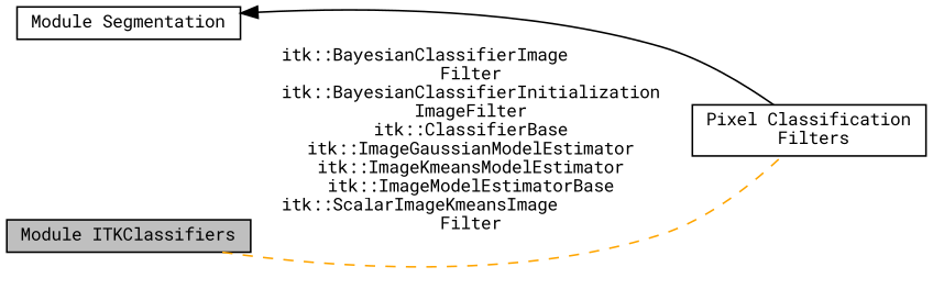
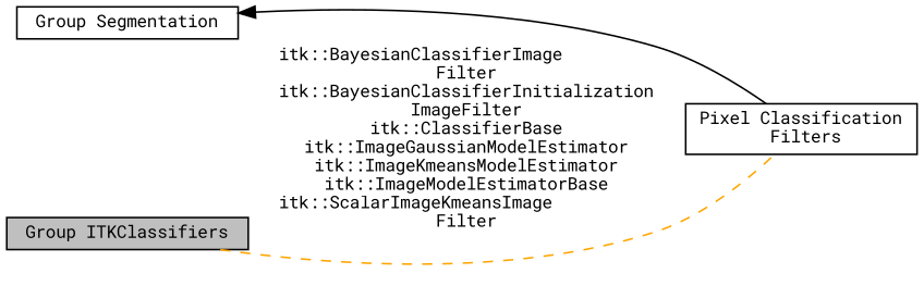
  digraph {
    fontname="Roboto Mono"
    rankdir=LR
    node [color=black fillcolor=white fontname="Roboto Mono" fontsize=10 shape=box style=filled]
    edge [fontname="Roboto Mono" fontsize=10 labelfontname=Helvetica labelfontsize=10 shape=plaintext]
    n1 [height=0.2 label="Pixel Classification\l Filters" width=0.4]
-   n2 [height=0.2 label="Module Segmentation" width=0.4]
-   n3 [fillcolor=grey75 fontcolor=black height=0.2 label="Module ITKClassifiers" width=0.4]
+   n2 [height=0.2 label="Group Segmentation" width=0.4]
+   n3 [fillcolor=grey75 fontcolor=black height=0.2 label="Group ITKClassifiers" width=0.4]
    n2 -> n1 [dir=back style=solid]
    n3 -> n1 [color=orange dir=none label="itk::BayesianClassifierImage\lFilter\nitk::BayesianClassifierInitialization\lImageFilter\nitk::ClassifierBase\nitk::ImageGaussianModelEstimator\nitk::ImageKmeansModelEstimator\nitk::ImageModelEstimatorBase\nitk::ScalarImageKmeansImage\lFilter" style=dashed]
  }
